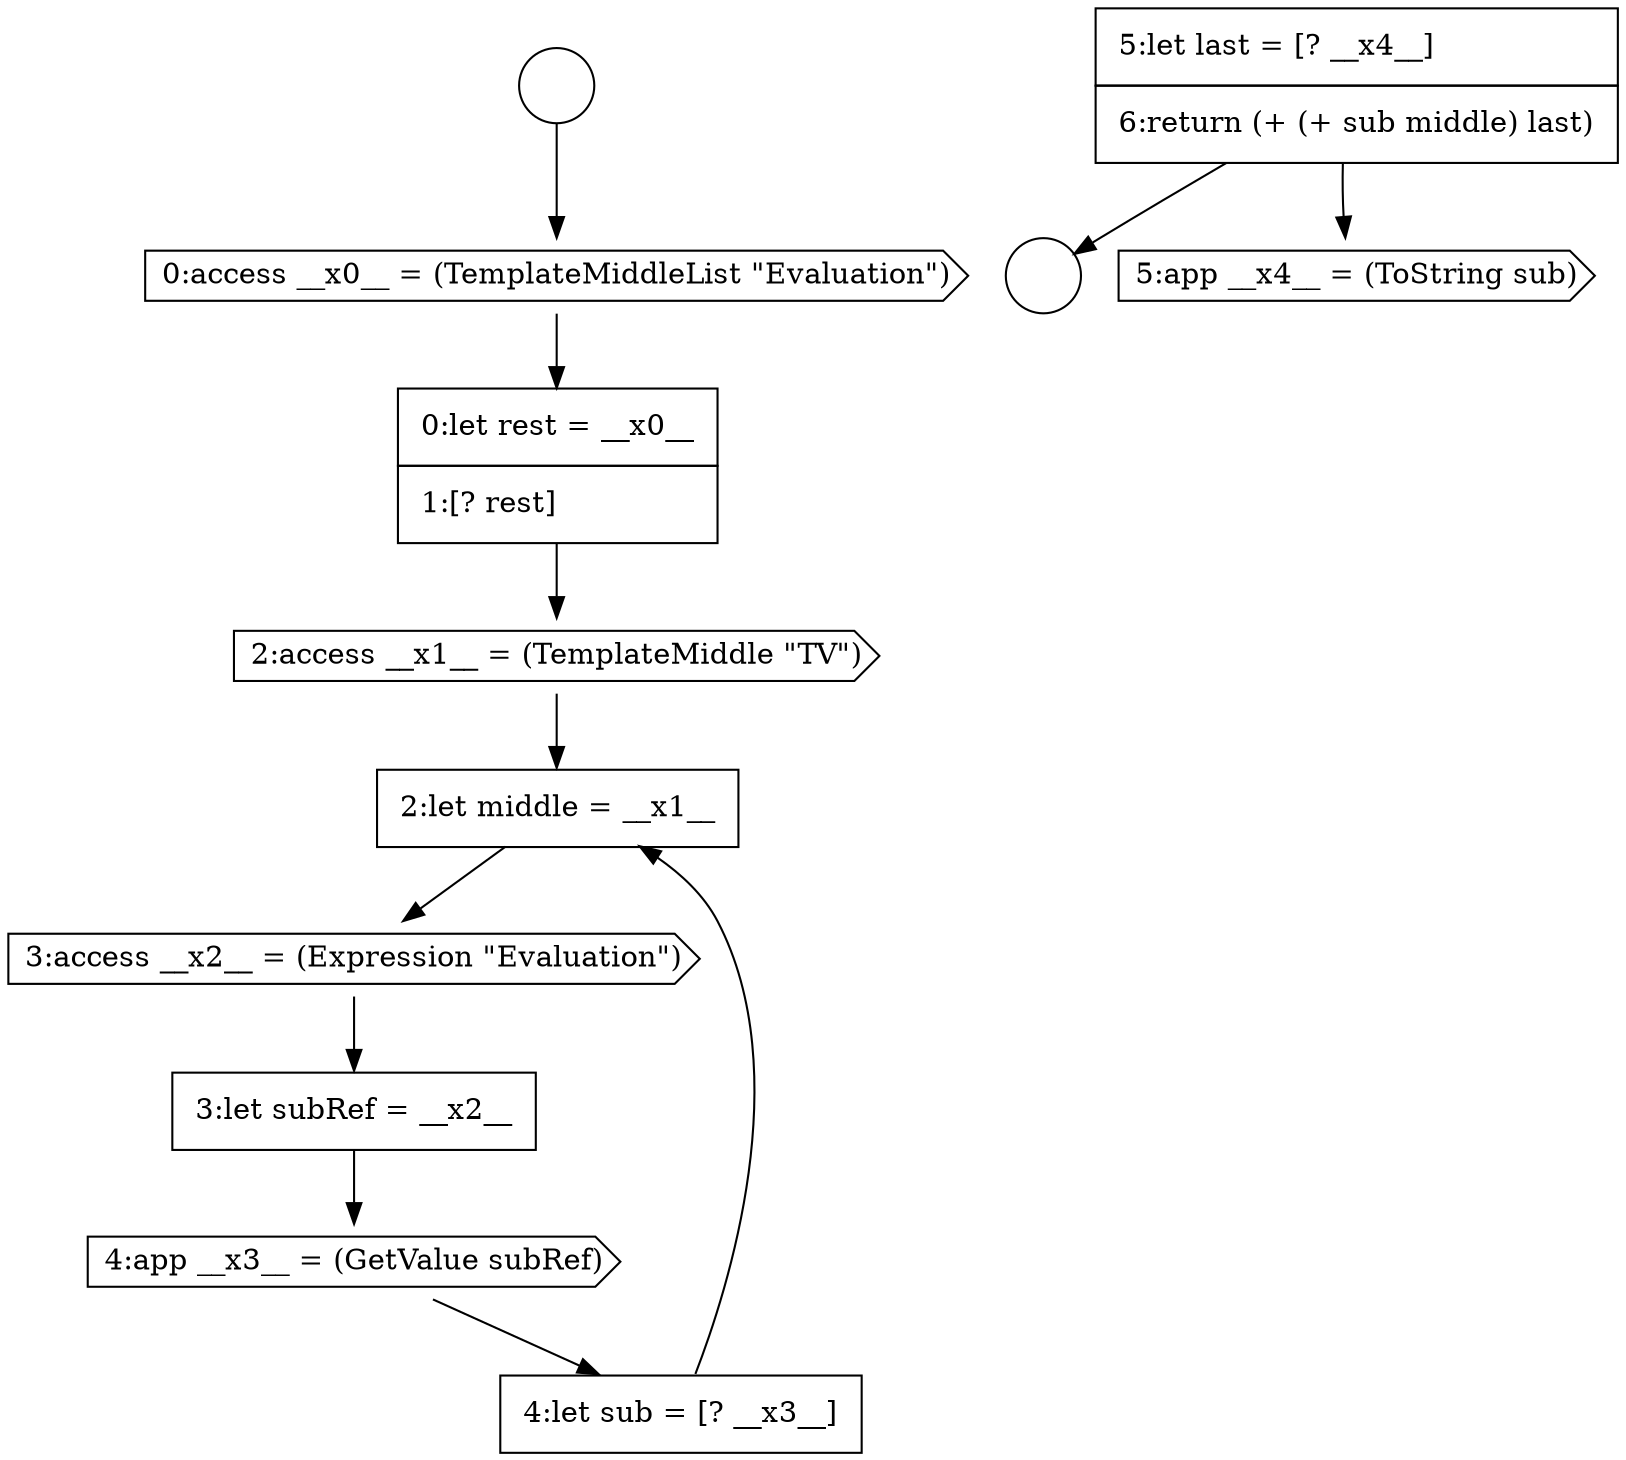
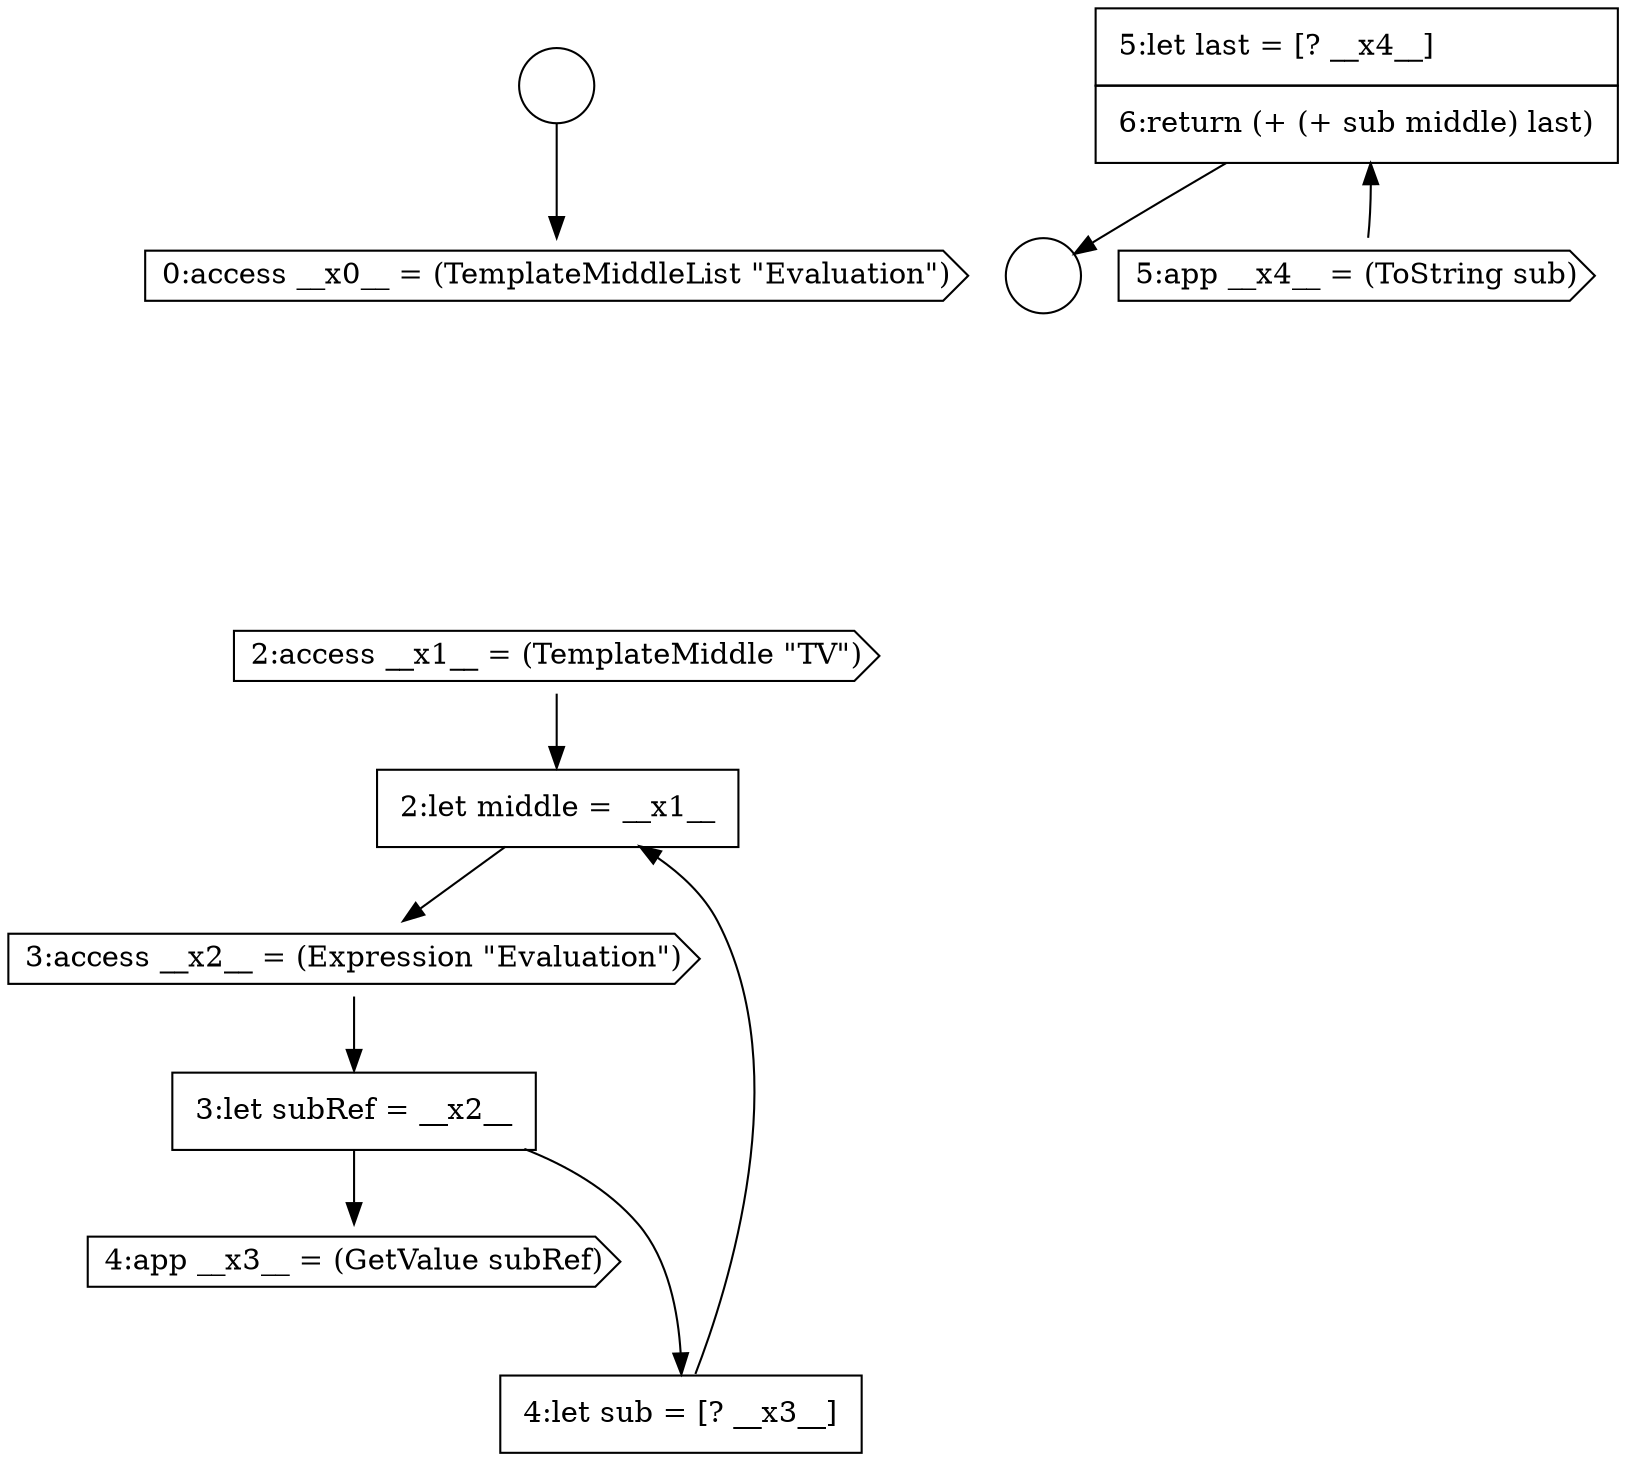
  digraph {
    node [color=black fillcolor=white shape=cds style=filled]
    edge [color=black]
    n1 [label=<<font color="black">2:access __x1__ = (TemplateMiddle &quot;TV&quot;)</font>>]
    n2 [label=<<font color="black">     <table border="0" cellborder="1" cellspacing="0" cellpadding="10">       <tr><td align="left">2:let middle = __x1__</td></tr>     </table>   </font>> margin=0 shape=none]
    n3 [label=<<font color="black">3:access __x2__ = (Expression &quot;Evaluation&quot;)</font>>]
    n4 [label=<<font color="black">4:app __x3__ = (GetValue subRef)</font>>]
    n5 [label=<<font color="black">     <table border="0" cellborder="1" cellspacing="0" cellpadding="10">       <tr><td align="left">4:let sub = [? __x3__]</td></tr>     </table>   </font>> margin=0 shape=none]
    n6 [label=<<font color="black">     <table border="0" cellborder="1" cellspacing="0" cellpadding="10">       <tr><td align="left">5:let last = [? __x4__]</td></tr>       <tr><td align="left">6:return (+ (+ sub middle) last)</td></tr>     </table>   </font>> margin=0 shape=none]
    n7 [label=" " shape=circle]
    n8 [label=<<font color="black">5:app __x4__ = (ToString sub)</font>>]
    n9 [label=<<font color="black">     <table border="0" cellborder="1" cellspacing="0" cellpadding="10">       <tr><td align="left">3:let subRef = __x2__</td></tr>     </table>   </font>> margin=0 shape=none]
    n10 [label=<<font color="black">0:access __x0__ = (TemplateMiddleList &quot;Evaluation&quot;)</font>>]
-   n11 [label=<<font color="black">     <table border="0" cellborder="1" cellspacing="0" cellpadding="10">       <tr><td align="left">0:let rest = __x0__</td></tr>       <tr><td align="left">1:[? rest]</td></tr>     </table>   </font>> margin=0 shape=none]
    n12 [label=" " shape=circle]
    n1 -> n2
    n2 -> n3
    n3 -> n9
-   n4 -> n5
+   n9 -> n5
    n5 -> n2
    n6 -> n7
-   n6 -> n8
+   n8 -> n6
    n9 -> n4
-   n10 -> n11
-   n11 -> n1
    n12 -> n10
  }
